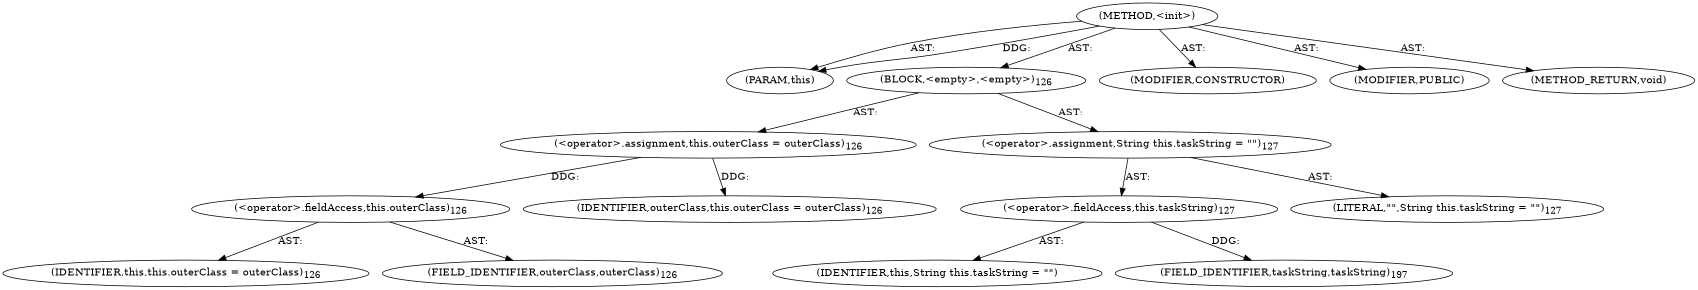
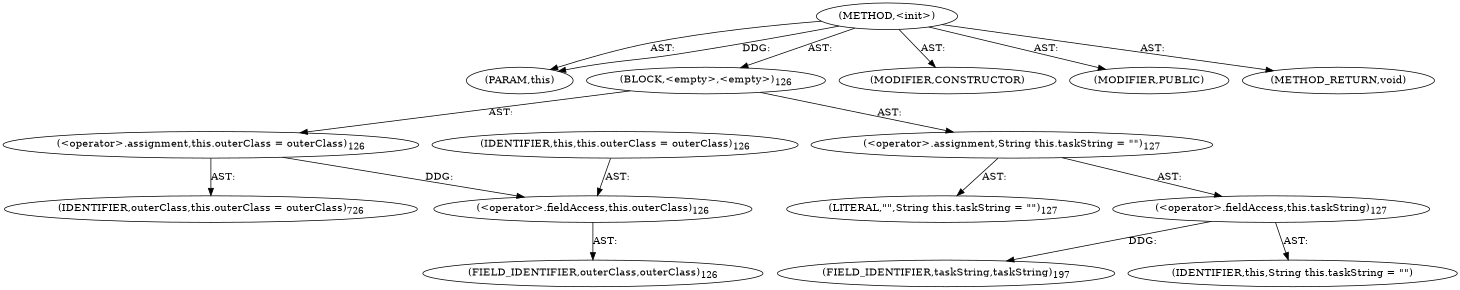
  digraph {
    n1 [label=<(METHOD,&lt;init&gt;)>]
    n2 [label=<(PARAM,this)>]
    n3 [label=<(BLOCK,&lt;empty&gt;,&lt;empty&gt;)<SUB>126</SUB>>]
    n4 [label=<(MODIFIER,CONSTRUCTOR)>]
    n5 [label=<(MODIFIER,PUBLIC)>]
    n6 [label=<(METHOD_RETURN,void)>]
    n7 [label=<(&lt;operator&gt;.assignment,this.outerClass = outerClass)<SUB>126</SUB>>]
    n8 [label=<(&lt;operator&gt;.assignment,String this.taskString = &quot;&quot;)<SUB>127</SUB>>]
    n9 [label=<(&lt;operator&gt;.fieldAccess,this.outerClass)<SUB>126</SUB>>]
-   n10 [label=<(IDENTIFIER,outerClass,this.outerClass = outerClass)<SUB>126</SUB>>]
+   n10 [label=<(IDENTIFIER,outerClass,this.outerClass = outerClass)<SUB>726</SUB>>]
    n11 [label=<(&lt;operator&gt;.fieldAccess,this.taskString)<SUB>127</SUB>>]
    n12 [label=<(LITERAL,&quot;&quot;,String this.taskString = &quot;&quot;)<SUB>127</SUB>>]
    n13 [label=<(IDENTIFIER,this,this.outerClass = outerClass)<SUB>126</SUB>>]
    n14 [label=<(FIELD_IDENTIFIER,outerClass,outerClass)<SUB>126</SUB>>]
    n15 [label=<(IDENTIFIER,this,String this.taskString = &quot;&quot;)>]
    n16 [label=<(FIELD_IDENTIFIER,taskString,taskString)<SUB>197</SUB>>]
    n1 -> n2 [label="AST: "]
    n1 -> n2 [label="DDG: "]
    n1 -> n3 [label="AST: "]
    n1 -> n4 [label="AST: "]
    n1 -> n5 [label="AST: "]
    n1 -> n6 [label="AST: "]
    n3 -> n7 [label="AST: "]
    n3 -> n8 [label="AST: "]
    n7 -> n9 [label="DDG: "]
-   n7 -> n10 [label="DDG: "]
+   n7 -> n10 [label="AST: "]
    n8 -> n11 [label="AST: "]
    n8 -> n12 [label="AST: "]
-   n9 -> n13 [label="AST: "]
+   n13 -> n9 [label="AST: "]
    n9 -> n14 [label="AST: "]
    n11 -> n15 [label="AST: "]
    n11 -> n16 [label="DDG: "]
  }
